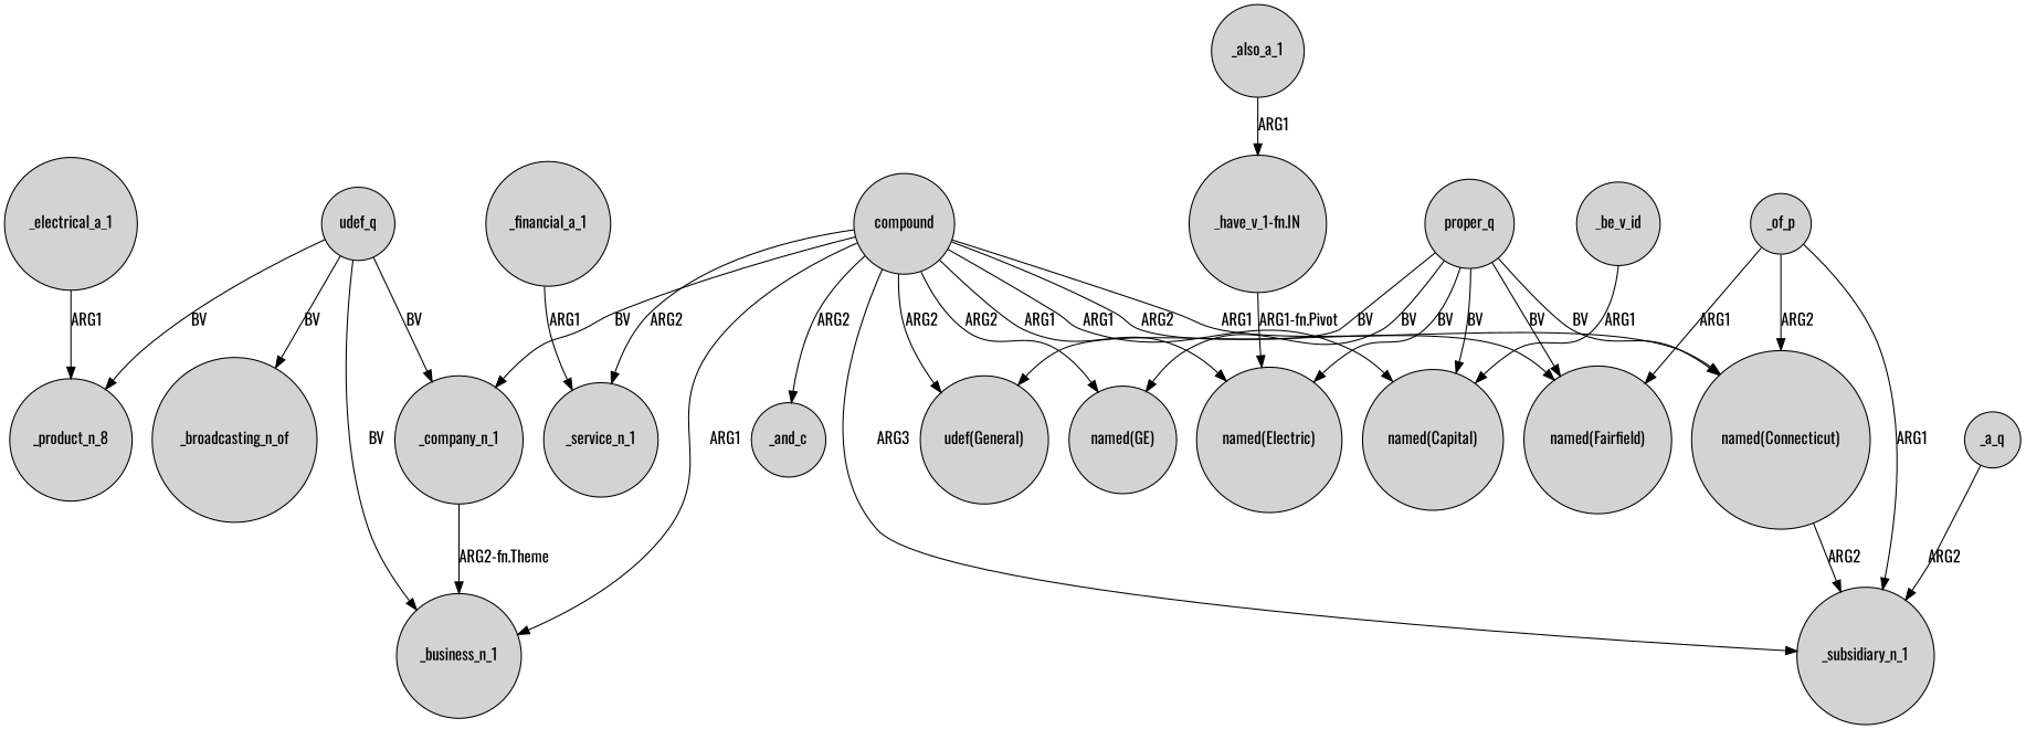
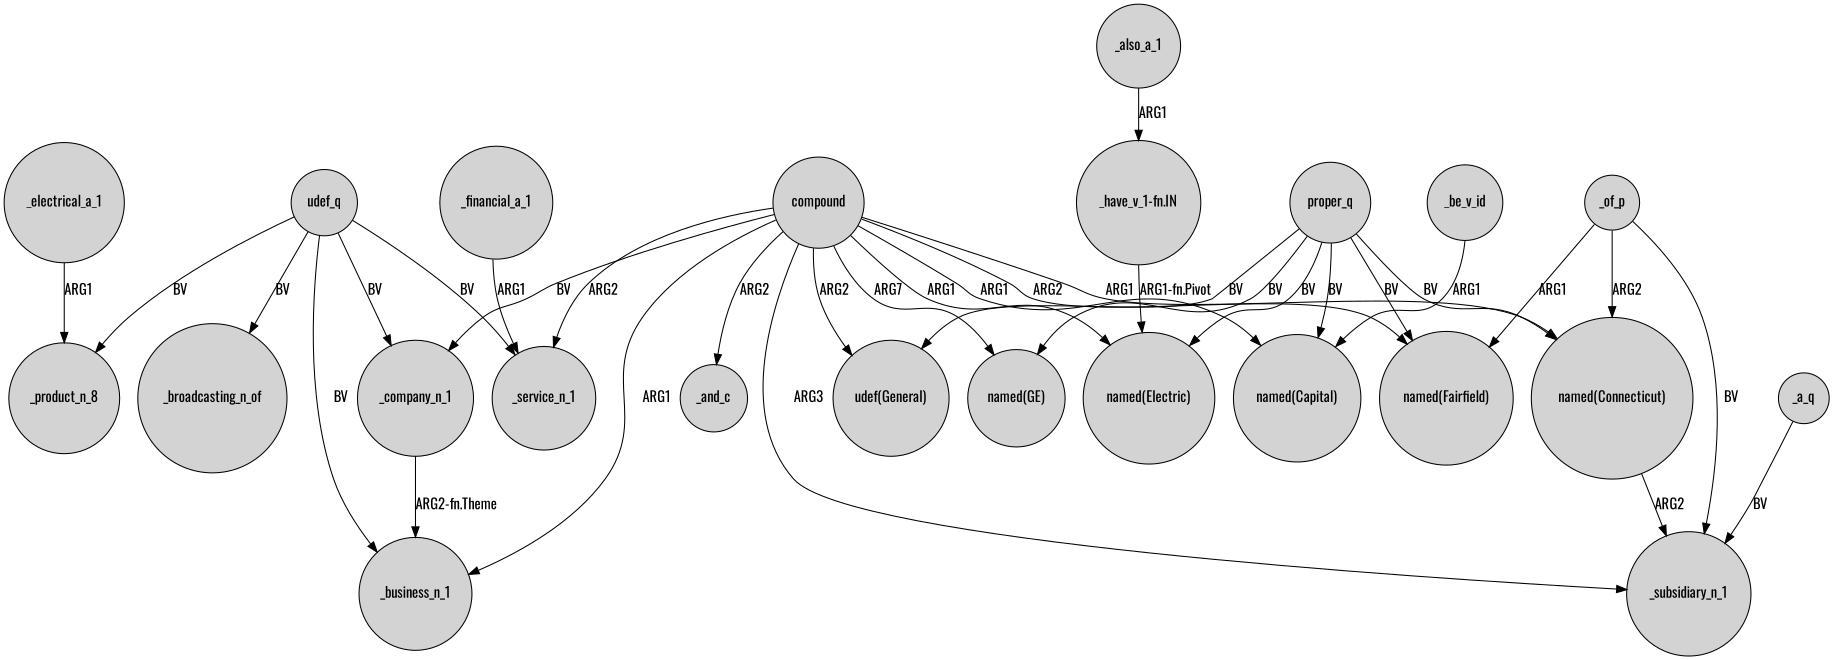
  digraph {
    fontname=Oswald
    node [fontname=Oswald shape=circle style=filled]
    edge [fontname=Oswald]
    udef_q
    _broadcasting_n_of
    n3 [label=_product_n_8]
    _service_n_1
    _company_n_1
    _business_n_1
    _electrical_a_1
    _of_p
    _subsidiary_n_1
    "named(Connecticut)"
    "named(Fairfield)"
    _be_v_id
    "named(Capital)"
    compound
    _and_c
    "named(Electric)"
    "named(GE)"
    n18 [label="udef(General)"]
    proper_q
    _financial_a_1
    "_have_v_1-fn.IN"
    _a_q
    _also_a_1
    udef_q -> _broadcasting_n_of [label=BV]
    udef_q -> n3 [label=BV]
+   udef_q -> _service_n_1 [label=BV]
    udef_q -> _company_n_1 [label=BV]
    udef_q -> _business_n_1 [label=BV]
    _company_n_1 -> _business_n_1 [label="ARG2-fn.Theme"]
    _electrical_a_1 -> n3 [label=ARG1]
-   _of_p -> _subsidiary_n_1 [label=ARG1]
+   _of_p -> _subsidiary_n_1 [label=BV]
    _of_p -> "named(Connecticut)" [label=ARG2]
    _of_p -> "named(Fairfield)" [label=ARG1]
    "named(Connecticut)" -> _subsidiary_n_1 [label=ARG2]
    _be_v_id -> "named(Capital)" [label=ARG1]
    compound -> _service_n_1 [label=ARG2]
    compound -> _company_n_1 [label=BV]
    compound -> _business_n_1 [label=ARG1]
    compound -> _subsidiary_n_1 [label=ARG3]
    compound -> "named(Connecticut)" [label=ARG1]
    compound -> "named(Fairfield)" [label=ARG2]
    compound -> "named(Capital)" [label=ARG1]
    compound -> _and_c [label=ARG2]
    compound -> "named(Electric)" [label=ARG1]
-   compound -> "named(GE)" [label=ARG2]
+   compound -> "named(GE)" [label=ARG7]
    compound -> n18 [label=ARG2]
    proper_q -> "named(Connecticut)" [label=BV]
    proper_q -> "named(Fairfield)" [label=BV]
    proper_q -> "named(Capital)" [label=BV]
    proper_q -> "named(Electric)" [label=BV]
    proper_q -> "named(GE)" [label=BV]
    proper_q -> n18 [label=BV]
    _financial_a_1 -> _service_n_1 [label=ARG1]
    "_have_v_1-fn.IN" -> "named(Electric)" [label="ARG1-fn.Pivot"]
-   _a_q -> _subsidiary_n_1 [label=ARG2]
+   _a_q -> _subsidiary_n_1 [label=BV]
    _also_a_1 -> "_have_v_1-fn.IN" [label=ARG1]
  }
